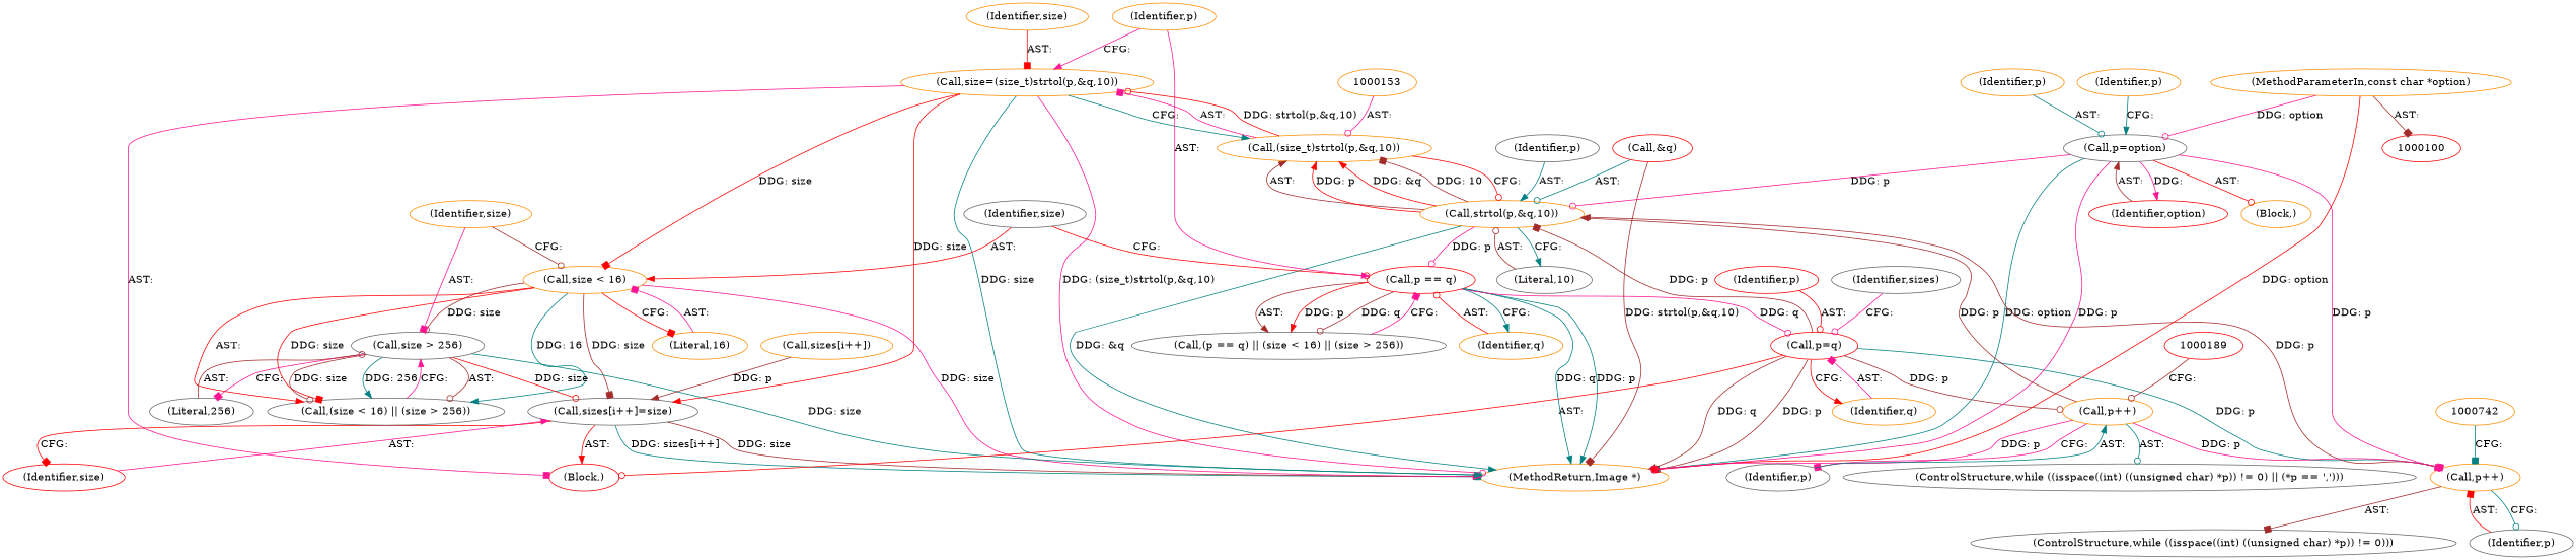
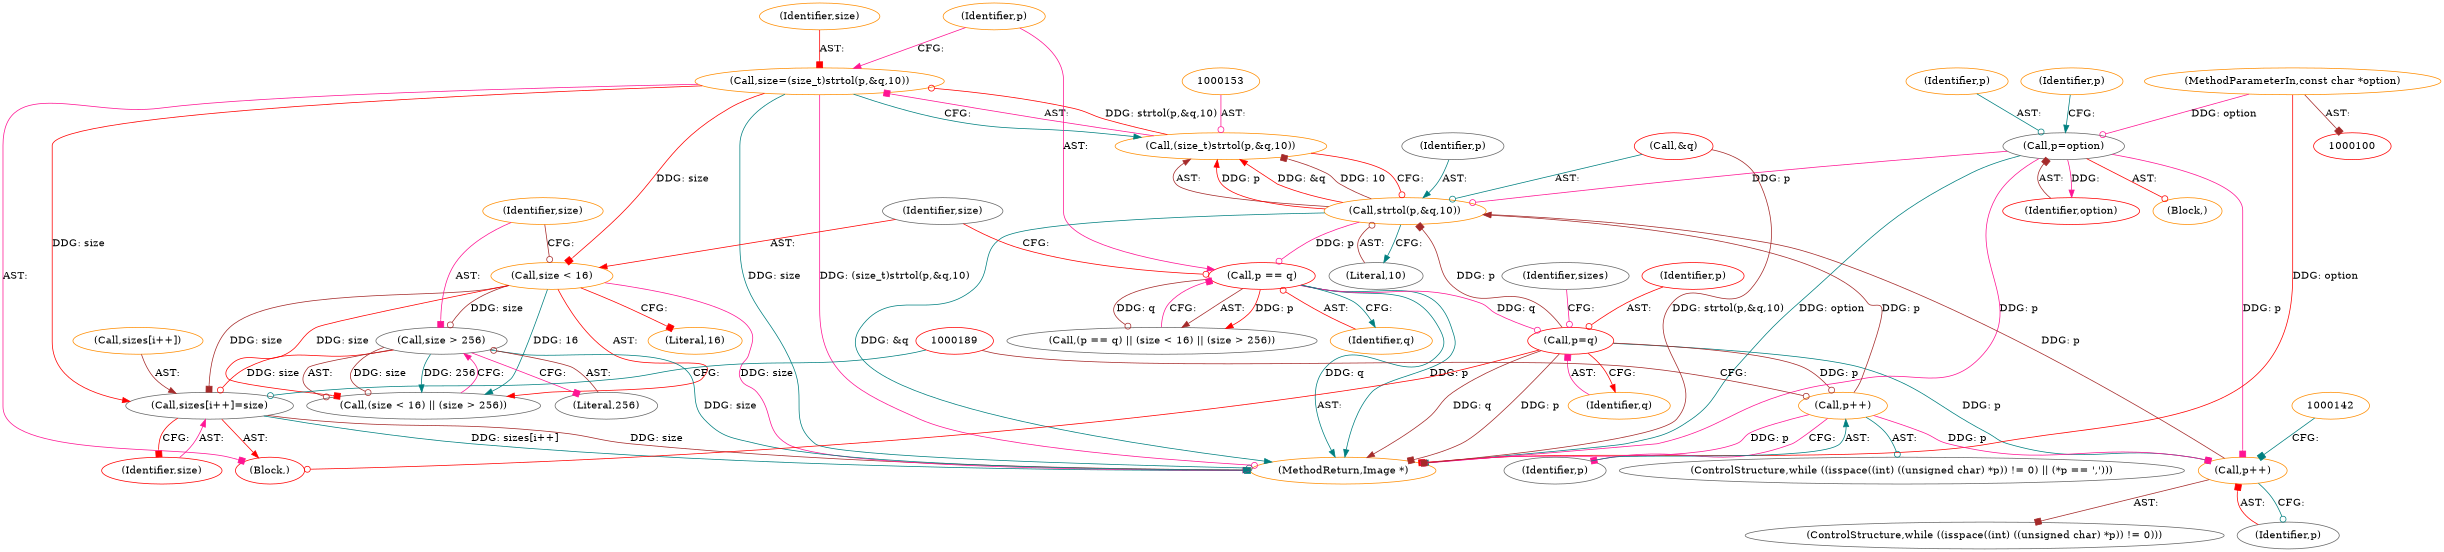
  digraph {
    node [color=darkorange]
    edge [arrowhead=normal color=deeppink]
    n1 [color=gray40 label="(Call,sizes[i++]=size)"]
    n2 [label="(MethodReturn,Image *)"]
    n3 [color=red label="(Block,)"]
    n4 [color=red label="(Identifier,size)"]
    n5 [label="(Call,size=(size_t)strtol(p,&q,10))"]
    n6 [label="(Call,(size_t)strtol(p,&q,10))"]
    n7 [label="(Call,size < 16)"]
    n8 [label="(Call,strtol(p,&q,10))"]
    n9 [color=gray40 label="(Call,size > 256)"]
    n10 [color=gray40 label="(Call,(size < 16) || (size > 256))"]
    n11 [label="(Literal,16)"]
    n12 [color=red label="(Call,p == q)"]
    n13 [color=gray40 label="(Literal,10)"]
    n14 [color=red label="(Call,p=q)"]
    n15 [label="(Identifier,q)"]
    n16 [color=gray40 label="(Call,(p == q) || (size < 16) || (size > 256))"]
    n17 [color=gray40 label="(Call,p=option)"]
    n18 [label="(Call,p++)"]
    n19 [label="(Block,)"]
    n20 [color=red label="(Identifier,option)"]
    n21 [color=gray40 label="(ControlStructure,while ((isspace((int) ((unsigned char) *p)) != 0)))"]
    n22 [color=gray40 label="(Identifier,p)"]
    n23 [label="(MethodParameterIn,const char *option)"]
    1000100 [color=red]
    n25 [label="(Call,p++)"]
    n26 [color=gray40 label="(Identifier,p)"]
    n27 [color=gray40 label="(ControlStructure,while ((isspace((int) ((unsigned char) *p)) != 0) || (*p == ',')))"]
    n28 [label="(Identifier,q)"]
    n29 [color=gray40 label="(Literal,256)"]
    n30 [color=red label="(Identifier,p)"]
    n31 [color=gray40 label="(Identifier,p)"]
    n32 [label="(Identifier,size)"]
    n33 [label="(Call,sizes[i++])"]
    n34 [color=gray40 label="(Identifier,size)"]
    n35 [label="(Identifier,p)"]
    n36 [color=gray40 label="(Identifier,sizes)"]
    n37 [label="(Identifier,size)"]
    n38 [label="(Identifier,p)"]
    n39 [label="(Identifier,p)"]
    n40 [color=red label="(Call,&q)"]
    1000189 [color=red]
    1000153
-   1000142 [label=1000742]
+   1000142
    n1 -> n2 [arrowhead=box color=teal label="DDG: sizes[i++]"]
    n1 -> n2 [color=brown label="DDG: size"]
    n1 -> n3 [color=red label="AST: "]
    n1 -> n4 [arrowhead=box color=red label="CFG: "]
    n4 -> n1 [label="AST: "]
    n5 -> n1 [color=red label="DDG: size"]
    n5 -> n2 [arrowhead=odot color=teal label="DDG: size"]
    n5 -> n2 [arrowhead=odot label="DDG: (size_t)strtol(p,&q,10)"]
    n5 -> n3 [arrowhead=box label="AST: "]
    n5 -> n6 [color=teal label="CFG: "]
    n5 -> n7 [arrowhead=box color=red label="DDG: size"]
    n6 -> n5 [arrowhead=box label="AST: "]
    n6 -> n5 [arrowhead=odot color=red label="DDG: strtol(p,&q,10)"]
    n6 -> n8 [arrowhead=odot color=red label="CFG: "]
    n7 -> n1 [arrowhead=box color=brown label="DDG: size"]
    n7 -> n2 [label="DDG: size"]
    n7 -> n9 [arrowhead=odot color=brown label="DDG: size"]
    n7 -> n10 [color=red label="AST: "]
    n7 -> n10 [arrowhead=box color=red label="DDG: size"]
    n7 -> n10 [color=teal label="DDG: 16"]
    n7 -> n11 [arrowhead=box color=red label="CFG: "]
    n8 -> n2 [color=teal label="DDG: &q"]
    n8 -> n6 [color=brown label="AST: "]
    n8 -> n6 [color=red label="DDG: p"]
    n8 -> n6 [color=red label="DDG: &q"]
    n8 -> n6 [arrowhead=box color=brown label="DDG: 10"]
    n8 -> n12 [arrowhead=odot label="DDG: p"]
    n8 -> n13 [color=teal label="CFG: "]
    n9 -> n1 [arrowhead=odot color=red label="DDG: size"]
    n9 -> n2 [color=teal label="DDG: size"]
    n9 -> n10 [arrowhead=odot color=brown label="AST: "]
    n9 -> n10 [arrowhead=odot color=brown label="DDG: size"]
    n9 -> n10 [color=teal label="DDG: 256"]
    n9 -> n29 [arrowhead=box label="CFG: "]
    n10 -> n9 [label="CFG: "]
-   n11 -> n7 [arrowhead=box label="AST: "]
    n12 -> n2 [color=teal label="DDG: q"]
    n12 -> n2 [color=teal label="DDG: p"]
    n12 -> n14 [arrowhead=odot label="DDG: q"]
    n12 -> n15 [color=teal label="CFG: "]
    n12 -> n16 [color=brown label="AST: "]
    n12 -> n16 [color=red label="DDG: p"]
    n12 -> n16 [arrowhead=odot color=brown label="DDG: q"]
    n13 -> n8 [arrowhead=odot color=brown label="AST: "]
    n14 -> n2 [arrowhead=box color=brown label="DDG: p"]
    n14 -> n2 [color=brown label="DDG: q"]
    n14 -> n3 [arrowhead=odot color=red label="AST: "]
    n14 -> n8 [arrowhead=box color=brown label="DDG: p"]
    n14 -> n18 [arrowhead=odot color=teal label="DDG: p"]
    n14 -> n25 [arrowhead=odot color=brown label="DDG: p"]
    n14 -> n28 [color=red label="CFG: "]
    n15 -> n12 [arrowhead=odot color=red label="AST: "]
    n16 -> n12 [arrowhead=box label="CFG: "]
    n17 -> n2 [color=teal label="DDG: option"]
    n17 -> n2 [arrowhead=odot label="DDG: p"]
    n17 -> n8 [arrowhead=odot label="DDG: p"]
    n17 -> n18 [arrowhead=box label="DDG: p"]
    n17 -> n19 [arrowhead=odot color=red label="AST: "]
    n17 -> n20 [label="DDG: "]
    n18 -> n8 [color=brown label="DDG: p"]
    n18 -> n21 [arrowhead=box color=brown label="AST: "]
    n18 -> n22 [arrowhead=odot color=teal label="CFG: "]
-   n20 -> n17 [color=brown label="AST: "]
+   n20 -> n17 [arrowhead=box color=brown label="AST: "]
    n22 -> n18 [arrowhead=box color=red label="AST: "]
    n23 -> n2 [arrowhead=box color=red label="DDG: option"]
    n23 -> n17 [arrowhead=odot label="DDG: option"]
    n23 -> 1000100 [arrowhead=box color=brown label="AST: "]
    n25 -> n2 [arrowhead=odot label="DDG: p"]
    n25 -> n8 [color=brown label="DDG: p"]
    n25 -> n18 [arrowhead=box label="DDG: p"]
    n25 -> n26 [arrowhead=box label="CFG: "]
    n25 -> n27 [arrowhead=odot color=teal label="AST: "]
    n26 -> n25 [color=teal label="AST: "]
    n28 -> n14 [arrowhead=box label="AST: "]
    n29 -> n9 [arrowhead=odot color=brown label="AST: "]
    n30 -> n14 [arrowhead=odot color=red label="AST: "]
    n31 -> n8 [color=teal label="AST: "]
    n32 -> n7 [arrowhead=odot color=brown label="CFG: "]
    n32 -> n9 [arrowhead=box label="AST: "]
-   n33 -> n1 [color=brown label="DDG: p"]
+   n33 -> n1 [color=brown label="AST: "]
    n34 -> n7 [color=red label="AST: "]
    n34 -> n12 [arrowhead=odot color=red label="CFG: "]
    n35 -> n5 [label="CFG: "]
    n35 -> n12 [label="AST: "]
    n36 -> n14 [arrowhead=odot label="CFG: "]
    n37 -> n5 [arrowhead=box color=red label="AST: "]
    n38 -> n17 [arrowhead=odot color=teal label="AST: "]
    n39 -> n17 [color=teal label="CFG: "]
    n40 -> n2 [arrowhead=box color=brown label="DDG: strtol(p,&q,10)"]
    n40 -> n8 [arrowhead=odot color=teal label="AST: "]
+   1000189 -> n1 [arrowhead=odot color=teal label="CFG: "]
    1000189 -> n25 [arrowhead=odot color=brown label="CFG: "]
    1000153 -> n6 [arrowhead=odot label="AST: "]
    1000142 -> n18 [arrowhead=box color=teal label="CFG: "]
  }
